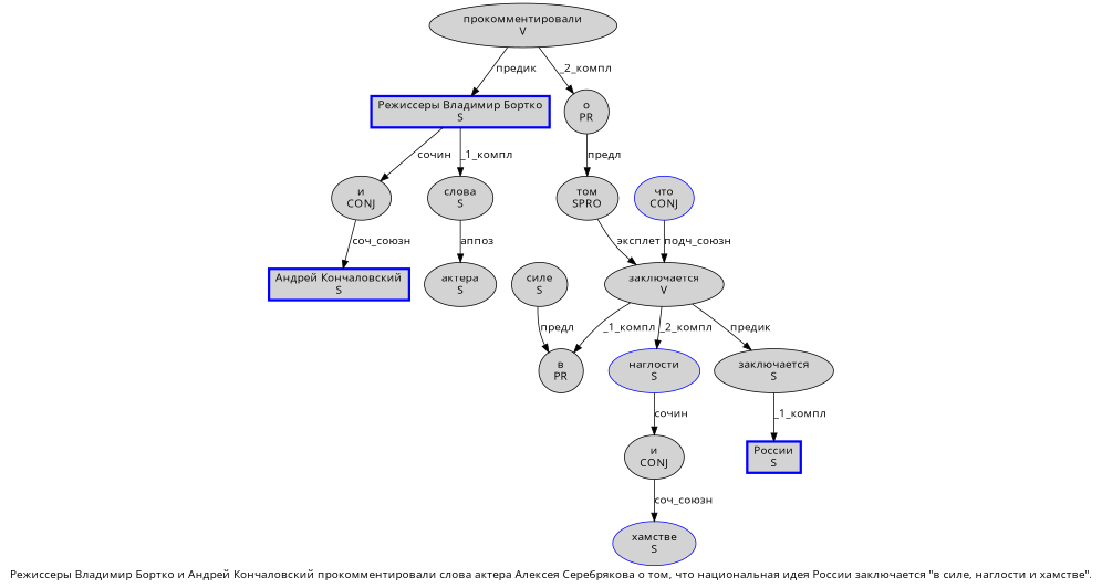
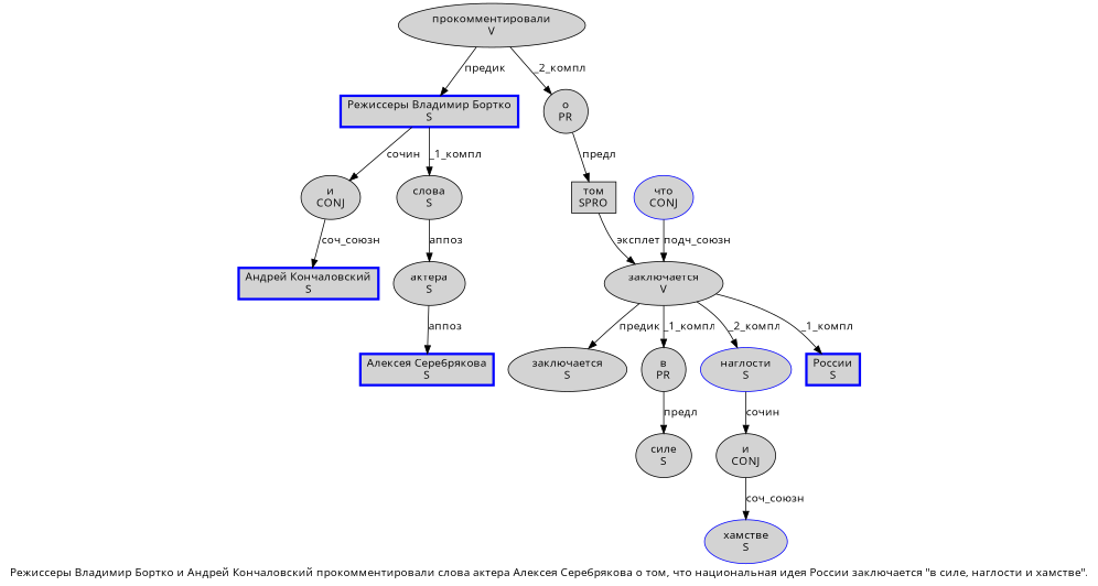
  digraph {
    fontname="Open Sans"
    label="Режиссеры Владимир Бортко и Андрей Кончаловский прокомментировали слова актера Алексея Серебрякова о том, что национальная идея России заключается \"в силе, наглости и хамстве\"."
    node [fillcolor=lightgray fontname="Open Sans" penwidth=1 shape=ellipse style=filled]
    edge [fontname="Open Sans"]
    n1 [color=blue label="Режиссеры Владимир Бортко\nS" penwidth=3 shape=box]
    n2 [label="и\nCONJ"]
    n3 [label="слова\nS"]
    n4 [color=blue label="Андрей Кончаловский\nS" penwidth=3 shape=box]
    n5 [label="прокомментировали\nV"]
    n6 [label="о\nPR"]
    n7 [label="актера\nS"]
-   n8 [label="том\nSPRO"]
+   n8 [label="том\nSPRO" shape=box]
+   n9 [color=blue label="Алексея Серебрякова\nS" penwidth=3 shape=box]
    n10 [label="заключается\nV"]
    n11 [color=blue label="что\nCONJ"]
    n12 [label="заключается\nS"]
    n13 [label="в\nPR"]
    n14 [color=blue label="наглости\nS"]
    n15 [color=blue label="России\nS" penwidth=3 shape=box]
    n16 [label="силе\nS"]
    n17 [label="и\nCONJ"]
    n18 [color=blue label="хамстве\nS"]
    n1 -> n2 [label="сочин"]
    n1 -> n3 [label="_1_компл"]
    n2 -> n4 [label="соч_союзн"]
    n3 -> n7 [label="аппоз"]
    n5 -> n1 [label="предик"]
    n5 -> n6 [label="_2_компл"]
    n6 -> n8 [label="предл"]
+   n7 -> n9 [label="аппоз"]
    n8 -> n10 [label="эксплет"]
    n10 -> n12 [label="предик"]
    n10 -> n13 [label="_1_компл"]
    n10 -> n14 [label="_2_компл"]
    n11 -> n10 [label="подч_союзн"]
-   n12 -> n15 [label="_1_компл"]
-   n16 -> n13 [label="предл"]
+   n10 -> n15 [label="_1_компл"]
+   n13 -> n16 [label="предл"]
    n14 -> n17 [label="сочин"]
    n17 -> n18 [label="соч_союзн"]
  }
